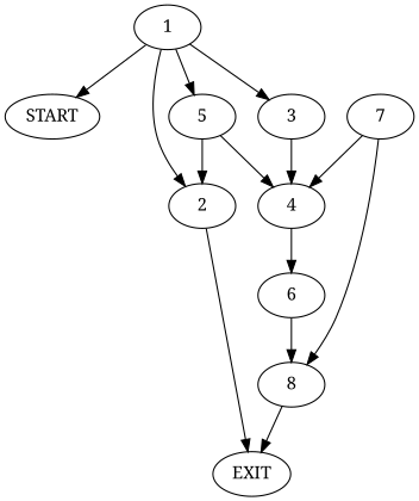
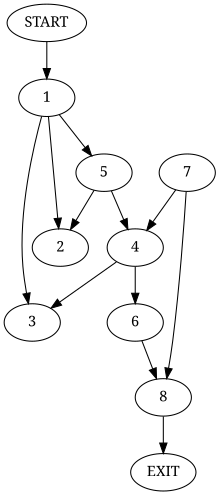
  digraph {
    fontname="Noto Serif"
    node [fontname="Noto Serif"]
    edge [fontname="Noto Serif"]
    n1 [label=START]
    1
    2
    3
    5
    n6 [label=EXIT]
    4
    6
    8
    7
-   1 -> n1
+   n1 -> 1
    1 -> 2
    1 -> 3
    1 -> 5
-   2 -> n6
-   3 -> 4
+   4 -> 3
    5 -> 2
    5 -> 4
    4 -> 6
    6 -> 8
    8 -> n6
    7 -> 4
    7 -> 8
  }
